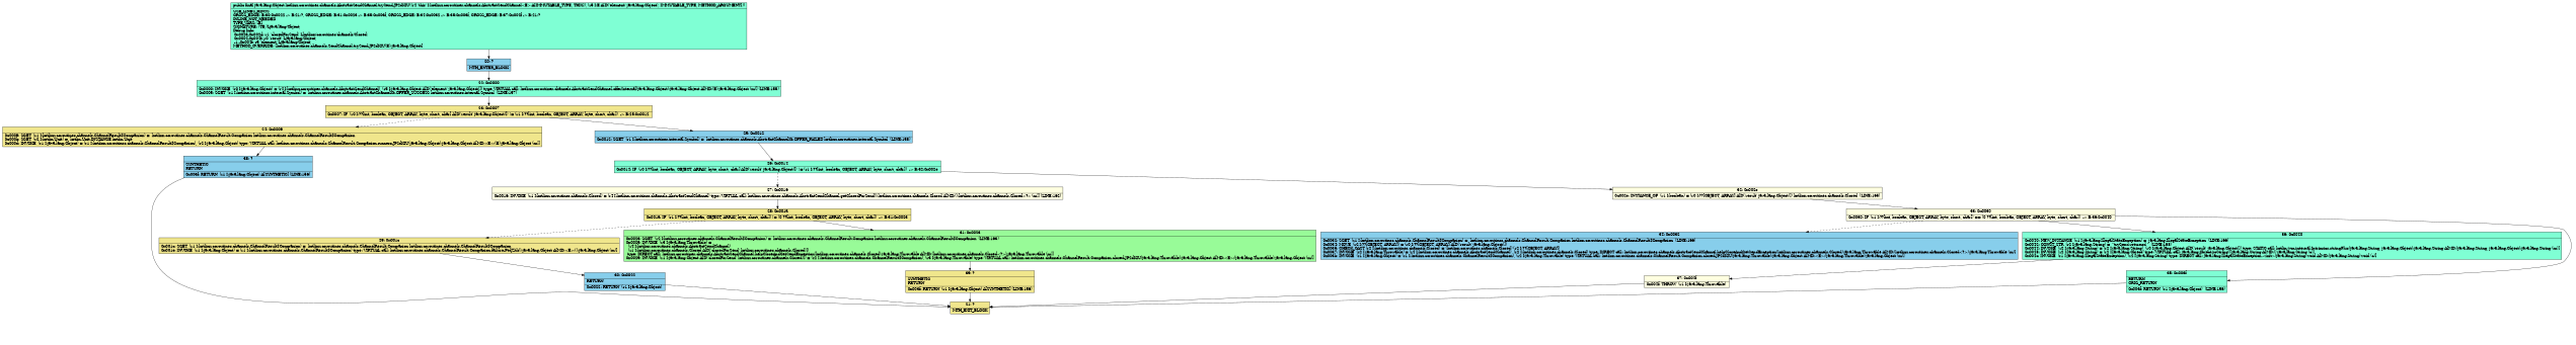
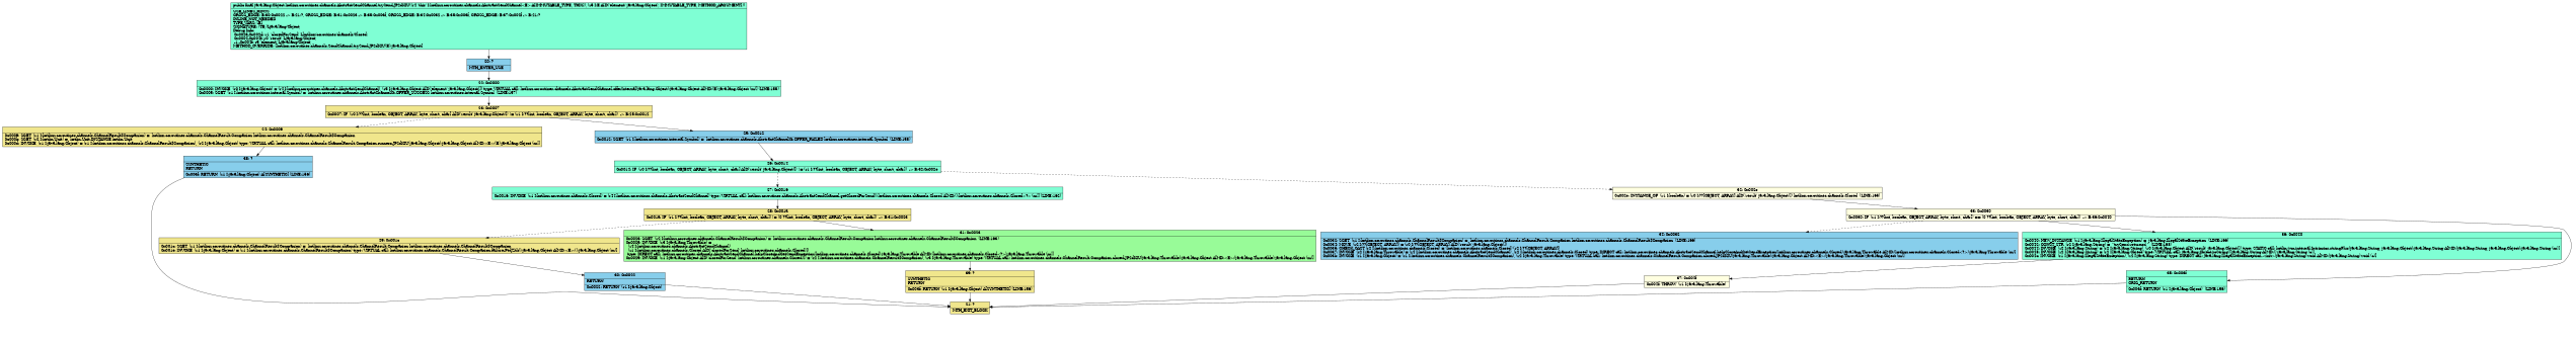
  digraph {
    node [fillcolor=aquamarine shape=record style=filled]
-   n1 [fillcolor=skyblue label="{20\:\ ?|MTH_ENTER_BLOCK\l}"]
+   n1 [fillcolor=skyblue label="{20\:\ ?|MTH_ENTER_USE\l}"]
    n2 [label="{22\:\ 0x0000|0x0000: INVOKE  (r0 I:java.lang.Object) = (r4 I:kotlinx.coroutines.channels.AbstractSendChannel), (r5 I:java.lang.Object A[D('element' java.lang.Object)]) type: VIRTUAL call: kotlinx.coroutines.channels.AbstractSendChannel.offerInternal(java.lang.Object):java.lang.Object A[MD:(E):java.lang.Object (m)] (LINE:155)\l0x0005: SGET  (r1 I:kotlinx.coroutines.internal.Symbol) =  kotlinx.coroutines.channels.AbstractChannelKt.OFFER_SUCCESS kotlinx.coroutines.internal.Symbol  (LINE:157)\l}"]
    n3 [fillcolor=khaki label="{23\:\ 0x0007|0x0007: IF  (r0 I:??[int, boolean, OBJECT, ARRAY, byte, short, char] A[D('result' java.lang.Object)]) != (r1 I:??[int, boolean, OBJECT, ARRAY, byte, short, char])  \-\> B:25:0x0012 \l}"]
    n4 [fillcolor=khaki label="{24\:\ 0x0009|0x0009: SGET  (r1 I:kotlinx.coroutines.channels.ChannelResult$Companion) =  kotlinx.coroutines.channels.ChannelResult.Companion kotlinx.coroutines.channels.ChannelResult$Companion \l0x000b: SGET  (r2 I:kotlin.Unit) =  kotlin.Unit.INSTANCE kotlin.Unit \l0x000d: INVOKE  (r1 I:java.lang.Object) = (r1 I:kotlinx.coroutines.channels.ChannelResult$Companion), (r2 I:java.lang.Object) type: VIRTUAL call: kotlinx.coroutines.channels.ChannelResult.Companion.success\-JP2dKIU(java.lang.Object):java.lang.Object A[MD:\<E\>:(E):java.lang.Object (m)]\l}"]
    n5 [fillcolor=skyblue label="{25\:\ 0x0012|0x0012: SGET  (r1 I:kotlinx.coroutines.internal.Symbol) =  kotlinx.coroutines.channels.AbstractChannelKt.OFFER_FAILED kotlinx.coroutines.internal.Symbol  (LINE:158)\l}"]
    n6 [fillcolor=skyblue label="{38\:\ ?|SYNTHETIC\lRETURN\l|0x003f: RETURN  (r1 I:java.lang.Object) A[SYNTHETIC] (LINE:156)\l}"]
    n7 [label="{26\:\ 0x0014|0x0014: IF  (r0 I:??[int, boolean, OBJECT, ARRAY, byte, short, char] A[D('result' java.lang.Object)]) != (r1 I:??[int, boolean, OBJECT, ARRAY, byte, short, char])  \-\> B:32:0x002e \l}"]
    n8 [fillcolor=khaki label="{21\:\ ?|MTH_EXIT_BLOCK\l}"]
-   n9 [fillcolor=lightyellow label="{27\:\ 0x0016|0x0016: INVOKE  (r1 I:kotlinx.coroutines.channels.Closed) = (r4 I:kotlinx.coroutines.channels.AbstractSendChannel) type: VIRTUAL call: kotlinx.coroutines.channels.AbstractSendChannel.getClosedForSend():kotlinx.coroutines.channels.Closed A[MD:():kotlinx.coroutines.channels.Closed\<?\> (m)] (LINE:162)\l}"]
+   n9 [label="{27\:\ 0x0016|0x0016: INVOKE  (r1 I:kotlinx.coroutines.channels.Closed) = (r4 I:kotlinx.coroutines.channels.AbstractSendChannel) type: VIRTUAL call: kotlinx.coroutines.channels.AbstractSendChannel.getClosedForSend():kotlinx.coroutines.channels.Closed A[MD:():kotlinx.coroutines.channels.Closed\<?\> (m)] (LINE:162)\l}"]
    n10 [fillcolor=lightyellow label="{32\:\ 0x002e|0x002e: INSTANCE_OF  (r1 I:boolean) = (r0 I:??[OBJECT, ARRAY] A[D('result' java.lang.Object)]) kotlinx.coroutines.channels.Closed  (LINE:165)\l}"]
    n11 [fillcolor=khaki label="{28\:\ 0x001a|0x001a: IF  (r1 I:??[int, boolean, OBJECT, ARRAY, byte, short, char]) != (0 ??[int, boolean, OBJECT, ARRAY, byte, short, char])  \-\> B:31:0x0023 \l}"]
    n12 [fillcolor=lightyellow label="{33\:\ 0x0030|0x0030: IF  (r1 I:??[int, boolean, OBJECT, ARRAY, byte, short, char]) == (0 ??[int, boolean, OBJECT, ARRAY, byte, short, char])  \-\> B:36:0x0040 \l}"]
    n13 [fillcolor=khaki label="{29\:\ 0x001c|0x001c: SGET  (r1 I:kotlinx.coroutines.channels.ChannelResult$Companion) =  kotlinx.coroutines.channels.ChannelResult.Companion kotlinx.coroutines.channels.ChannelResult$Companion \l0x001e: INVOKE  (r1 I:java.lang.Object) = (r1 I:kotlinx.coroutines.channels.ChannelResult$Companion) type: VIRTUAL call: kotlinx.coroutines.channels.ChannelResult.Companion.failure\-PtdJZtk():java.lang.Object A[MD:\<E\>:():java.lang.Object (m)]\l}"]
    n14 [fillcolor=palegreen label="{31\:\ 0x0023|0x0023: SGET  (r2 I:kotlinx.coroutines.channels.ChannelResult$Companion) =  kotlinx.coroutines.channels.ChannelResult.Companion kotlinx.coroutines.channels.ChannelResult$Companion  (LINE:163)\l0x0025: INVOKE  (r3 I:java.lang.Throwable) = \l  (r4 I:kotlinx.coroutines.channels.AbstractSendChannel)\l  (r1 I:kotlinx.coroutines.channels.Closed A[D('closedForSend' kotlinx.coroutines.channels.Closed)])\l type: DIRECT call: kotlinx.coroutines.channels.AbstractSendChannel.helpCloseAndGetSendException(kotlinx.coroutines.channels.Closed):java.lang.Throwable A[MD:(kotlinx.coroutines.channels.Closed\<?\>):java.lang.Throwable (m)]\l0x0029: INVOKE  (r1 I:java.lang.Object A[D('closedForSend' kotlinx.coroutines.channels.Closed)]) = (r2 I:kotlinx.coroutines.channels.ChannelResult$Companion), (r3 I:java.lang.Throwable) type: VIRTUAL call: kotlinx.coroutines.channels.ChannelResult.Companion.closed\-JP2dKIU(java.lang.Throwable):java.lang.Object A[MD:\<E\>:(java.lang.Throwable):java.lang.Object (m)]\l}"]
    n15 [fillcolor=skyblue label="{30\:\ 0x0022|RETURN\l|0x0022: RETURN  (r1 I:java.lang.Object) \l}"]
    n16 [fillcolor=khaki label="{39\:\ ?|SYNTHETIC\lRETURN\l|0x003f: RETURN  (r1 I:java.lang.Object) A[SYNTHETIC] (LINE:156)\l}"]
    n17 [fillcolor=skyblue label="{34\:\ 0x0032|0x0032: SGET  (r1 I:kotlinx.coroutines.channels.ChannelResult$Companion) =  kotlinx.coroutines.channels.ChannelResult.Companion kotlinx.coroutines.channels.ChannelResult$Companion  (LINE:166)\l0x0034: MOVE  (r2 I:??[OBJECT, ARRAY]) = (r0 I:??[OBJECT, ARRAY] A[D('result' java.lang.Object)]) \l0x0035: CHECK_CAST (r2 I:kotlinx.coroutines.channels.Closed) = (kotlinx.coroutines.channels.Closed) (r2 I:??[OBJECT, ARRAY]) \l0x0037: INVOKE  (r2 I:java.lang.Throwable) = (r4 I:kotlinx.coroutines.channels.AbstractSendChannel), (r2 I:kotlinx.coroutines.channels.Closed) type: DIRECT call: kotlinx.coroutines.channels.AbstractSendChannel.helpCloseAndGetSendException(kotlinx.coroutines.channels.Closed):java.lang.Throwable A[MD:(kotlinx.coroutines.channels.Closed\<?\>):java.lang.Throwable (m)]\l0x003b: INVOKE  (r1 I:java.lang.Object) = (r1 I:kotlinx.coroutines.channels.ChannelResult$Companion), (r2 I:java.lang.Throwable) type: VIRTUAL call: kotlinx.coroutines.channels.ChannelResult.Companion.closed\-JP2dKIU(java.lang.Throwable):java.lang.Object A[MD:\<E\>:(java.lang.Throwable):java.lang.Object (m)]\l}"]
    n18 [label="{36\:\ 0x0040|0x0040: NEW_INSTANCE  (r1 I:java.lang.IllegalStateException) =  java.lang.IllegalStateException  (LINE:166)\l0x0042: CONST_STR  (r2 I:java.lang.String) =  \"trySend returned \"  (LINE:168)\l0x0044: INVOKE  (r2 I:java.lang.String) = (r2 I:java.lang.String), (r0 I:java.lang.Object A[D('result' java.lang.Object)]) type: STATIC call: kotlin.jvm.internal.Intrinsics.stringPlus(java.lang.String, java.lang.Object):java.lang.String A[MD:(java.lang.String, java.lang.Object):java.lang.String (m)]\l0x0048: INVOKE  (r2 I:java.lang.String) = (r2 I:java.lang.Object) type: VIRTUAL call: java.lang.Object.toString():java.lang.String A[MD:():java.lang.String (c)]\l0x004c: INVOKE  (r1 I:java.lang.IllegalStateException), (r2 I:java.lang.String) type: DIRECT call: java.lang.IllegalStateException.\<init\>(java.lang.String):void A[MD:(java.lang.String):void (c)]\l}"]
    n19 [label="{35\:\ 0x003f|RETURN\lORIG_RETURN\l|0x003f: RETURN  (r1 I:java.lang.Object)  (LINE:156)\l}"]
    n20 [fillcolor=lightyellow label="{37\:\ 0x004f|0x004f: THROW  (r1 I:java.lang.Throwable) \l}"]
    n21 [label="{public final java.lang.Object kotlinx.coroutines.channels.AbstractSendChannel.trySend\-JP2dKIU((r4 'this' I:kotlinx.coroutines.channels.AbstractSendChannel\<E\> A[IMMUTABLE_TYPE, THIS]), (r5 I:E A[D('element' java.lang.Object), IMMUTABLE_TYPE, METHOD_ARGUMENT]))  | USE_LINES_HINTS\lCROSS_EDGE: B:30:0x0022 \-\> B:21:?, CROSS_EDGE: B:31:0x0023 \-\> B:35:0x003f, CROSS_EDGE: B:34:0x0032 \-\> B:35:0x003f, CROSS_EDGE: B:37:0x004f \-\> B:21:?\lINLINE_NOT_NEEDED\lTYPE_VARS: [E]\lSIGNATURE: (TE;)Ljava\/lang\/Object;\lDebug Info:\l  0x0023\-0x002d: r1 'closedForSend' Lkotlinx\/coroutines\/channels\/Closed;\l  0x0004\-0x004f: r0 'result' Ljava\/lang\/Object;\l  \-1 \-0x004f: r5 'element' Ljava\/lang\/Object;\lMETHOD_OVERRIDE: [kotlinx.coroutines.channels.SendChannel.trySend\-JP2dKIU(E):java.lang.Object]\l}"]
    n1 -> n2
    n2 -> n3
    n3 -> n4 [style=dashed]
    n3 -> n5
    n4 -> n6
    n5 -> n7
    n6 -> n8
    n7 -> n9 [style=dashed]
-   n7 -> n10
+   n7 -> n10 [style=dashed]
    n9 -> n11
    n10 -> n12
    n11 -> n13 [style=dashed]
    n11 -> n14
    n12 -> n17 [style=dashed]
    n12 -> n18
    n12 -> n19
    n13 -> n15
    n14 -> n16
    n15 -> n8
    n16 -> n8
    n18 -> n20
    n19 -> n8
    n20 -> n8
    n21 -> n1
  }
